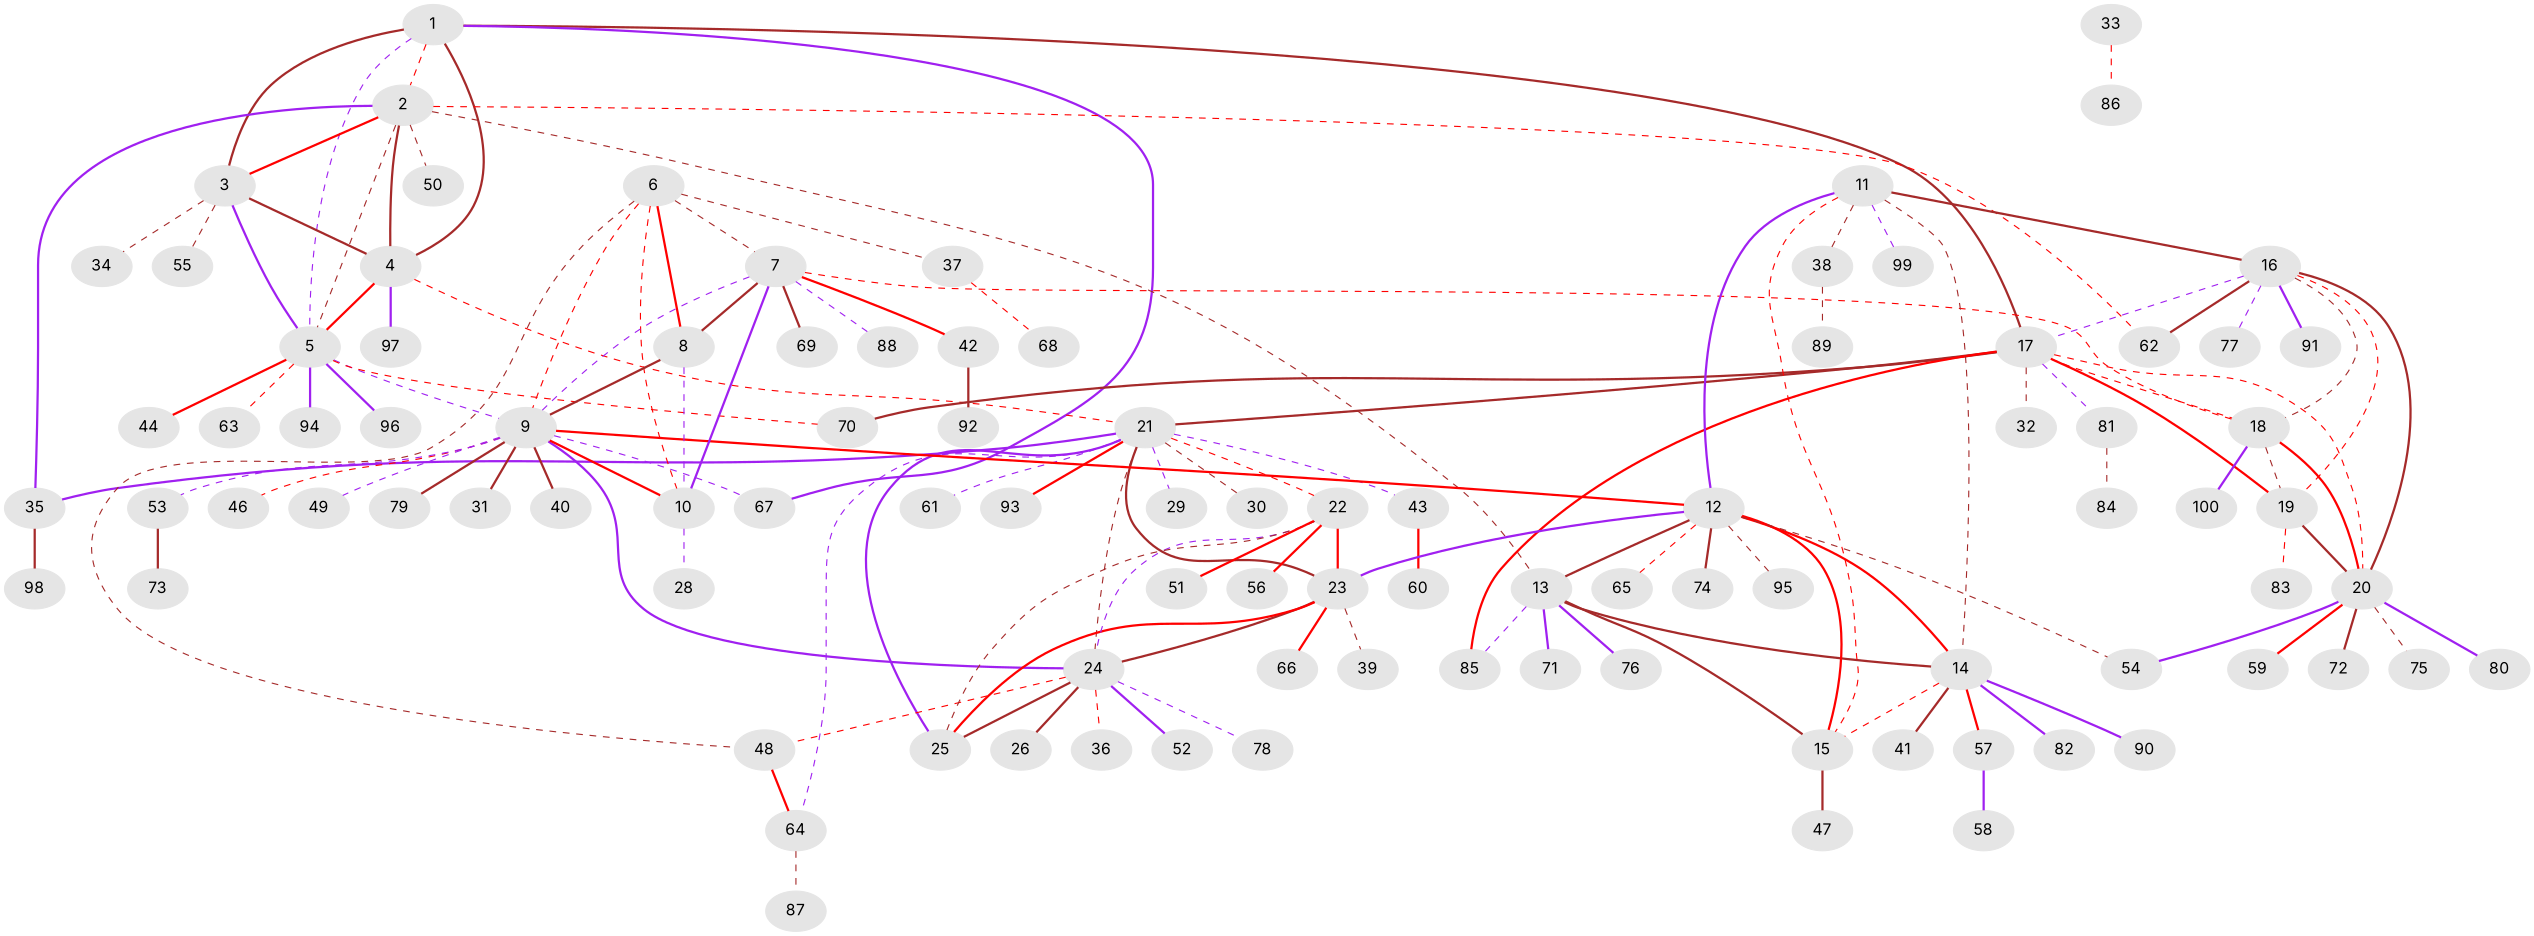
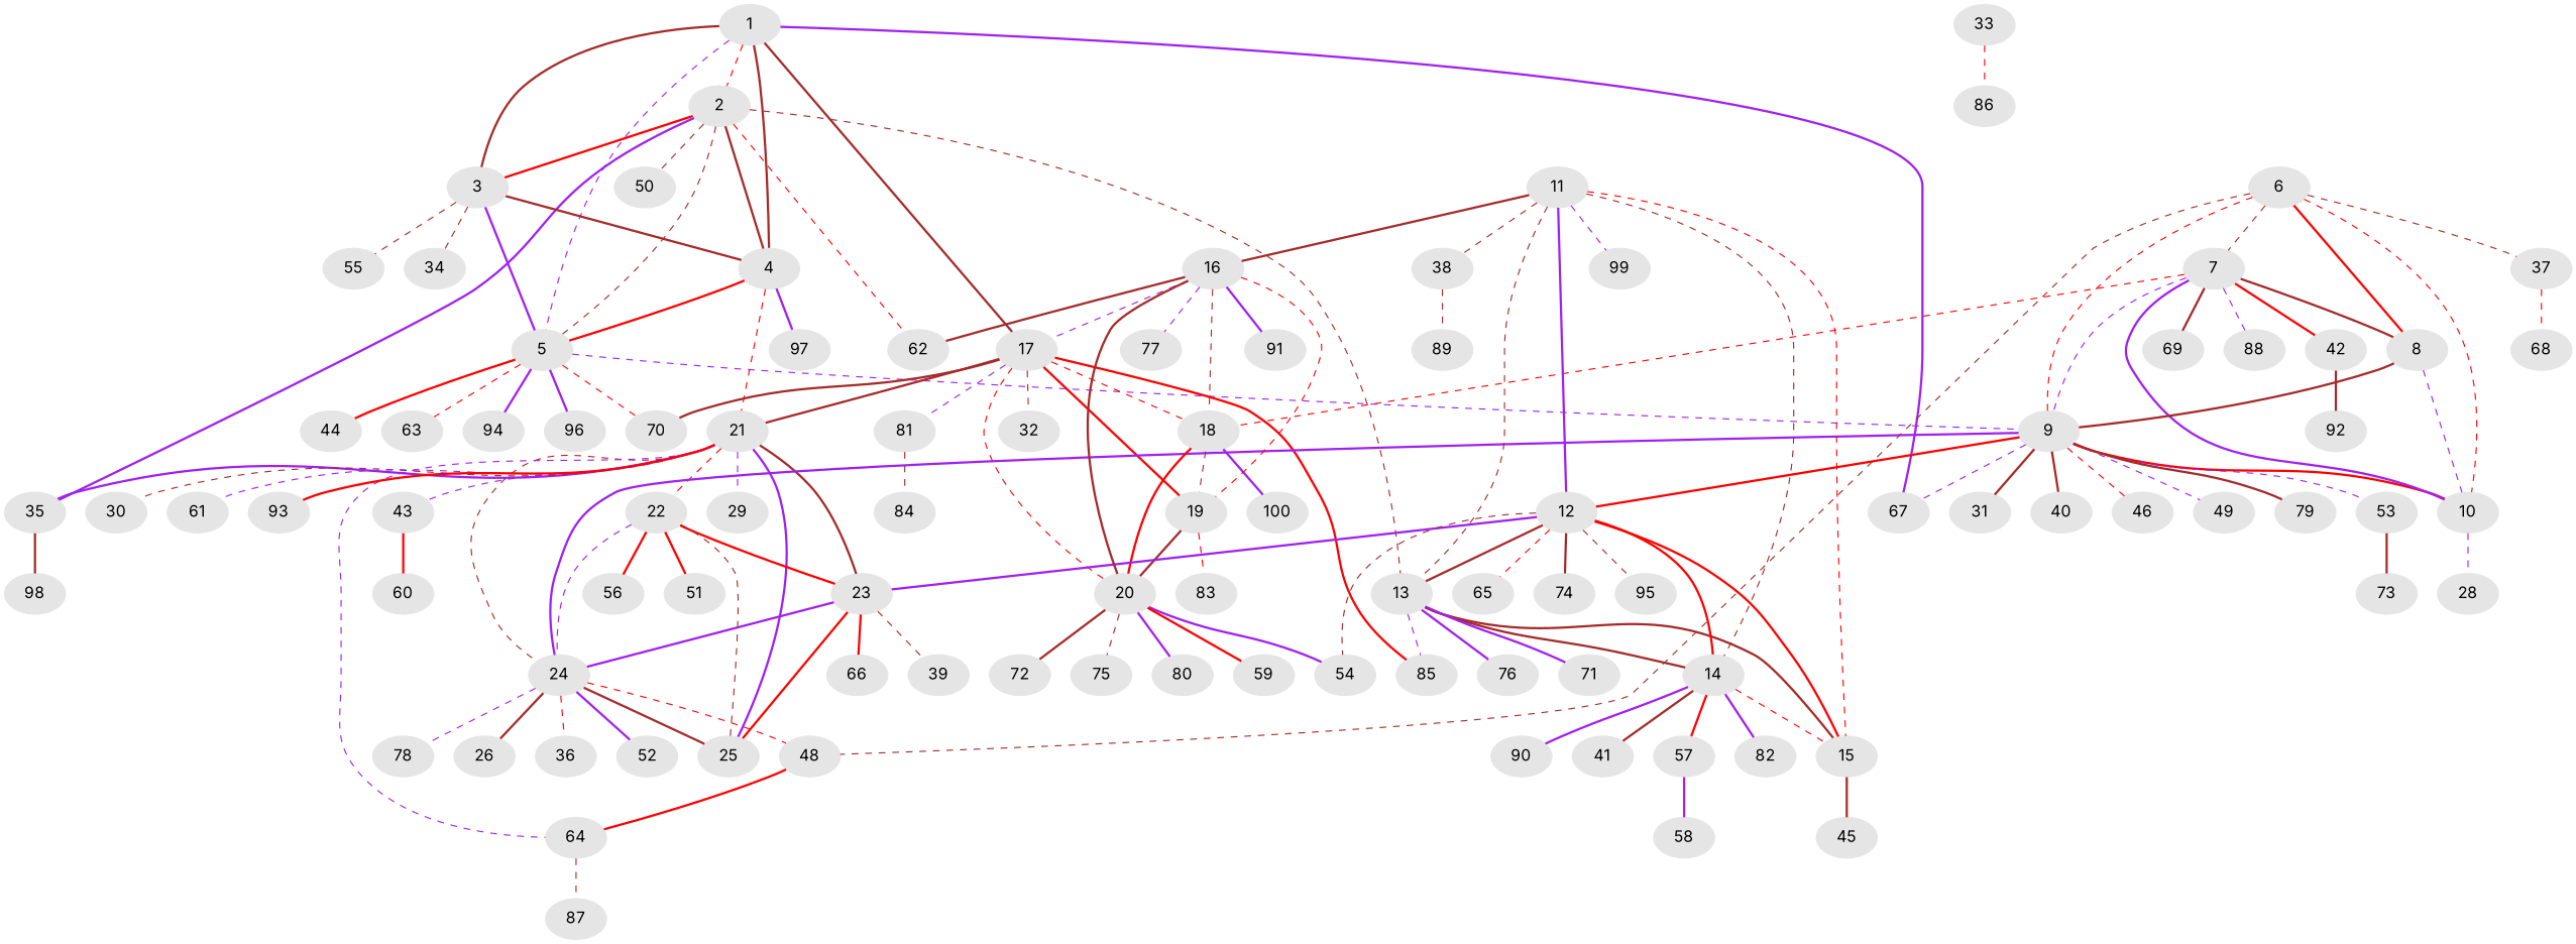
  graph {
    fontname=Inter
    node [color=gray90 fontname=Inter style=filled]
    edge [color=brown fontname=Inter style=bold]
    1
    2
    3
    4
    5
    17
    67
    13
    35
    50
    62
    34
    55
    21
    97
    9
    44
    63
    70
    94
    96
    18
    85
    19
    20
    32
    81
    14
    15
    71
    76
    98
    24
    23
    22
    25
    29
    30
    43
    61
    64
    93
    10
    12
    31
    40
    46
    49
    53
    79
    6
    7
    8
    37
    48
    42
    69
    88
    28
    68
    100
    92
    54
    65
    74
    95
    26
    36
    52
    78
    73
    11
    16
    38
    99
    41
    57
    82
    90
-   47
+   47 [label=45]
    77
    91
    89
    39
    66
    58
    83
    59
    72
    75
    80
    84
    51
    56
    60
    87
    33
    86
    1 -- 2 [color=red style=dashed]
    1 -- 3
    1 -- 4
    1 -- 5 [color=purple style=dashed]
    1 -- 17
    1 -- 67 [color=purple]
    2 -- 3 [color=red]
    2 -- 4
    2 -- 5 [style=dashed]
    2 -- 13 [style=dashed]
    2 -- 35 [color=purple]
    2 -- 50 [style=dashed]
    2 -- 62 [color=red style=dashed]
    3 -- 4
    3 -- 5 [color=purple]
    3 -- 34 [style=dashed]
    3 -- 55 [style=dashed]
    4 -- 5 [color=red]
    4 -- 21 [color=red style=dashed]
    4 -- 97 [color=purple]
    5 -- 9 [color=purple style=dashed]
    5 -- 44 [color=red]
    5 -- 63 [color=red style=dashed]
    5 -- 70 [color=red style=dashed]
    5 -- 94 [color=purple]
    5 -- 96 [color=purple]
    17 -- 21
    17 -- 70
    17 -- 18 [color=red style=dashed]
    17 -- 85 [color=red]
    17 -- 19 [color=red]
    17 -- 20 [color=red style=dashed]
    17 -- 32 [style=dashed]
    17 -- 81 [color=purple style=dashed]
    13 -- 85 [color=purple style=dashed]
    13 -- 14
    13 -- 15
    13 -- 71 [color=purple]
    13 -- 76 [color=purple]
    35 -- 98
    21 -- 35 [color=purple]
    21 -- 24 [style=dashed]
    21 -- 23
    21 -- 22 [color=red style=dashed]
    21 -- 25 [color=purple]
    21 -- 29 [color=purple style=dashed]
    21 -- 30 [style=dashed]
    21 -- 43 [color=purple style=dashed]
    21 -- 61 [color=purple style=dashed]
    21 -- 64 [color=purple style=dashed]
    21 -- 93 [color=red]
    9 -- 67 [color=purple style=dashed]
    9 -- 24 [color=purple]
    9 -- 10 [color=red]
    9 -- 12 [color=red]
    9 -- 31
    9 -- 40
    9 -- 46 [color=red style=dashed]
    9 -- 49 [color=purple style=dashed]
    9 -- 53 [color=purple style=dashed]
    9 -- 79
    18 -- 19 [style=dashed]
    18 -- 20 [color=red]
    18 -- 100 [color=purple]
    19 -- 20
    19 -- 83 [color=red style=dashed]
    20 -- 54 [color=purple]
    20 -- 59 [color=red]
    20 -- 72
    20 -- 75 [style=dashed]
    20 -- 80 [color=purple]
    81 -- 84 [style=dashed]
    14 -- 15 [color=red style=dashed]
    14 -- 41
    14 -- 57 [color=red]
    14 -- 82 [color=purple]
    14 -- 90 [color=purple]
    15 -- 47
    24 -- 25
    24 -- 48 [color=red style=dashed]
    24 -- 26
    24 -- 36 [color=red style=dashed]
    24 -- 52 [color=purple]
    24 -- 78 [color=purple style=dashed]
-   23 -- 24
+   23 -- 24 [color=purple]
    23 -- 25 [color=red]
    23 -- 39 [style=dashed]
    23 -- 66 [color=red]
    22 -- 24 [color=purple style=dashed]
    22 -- 23 [color=red]
    22 -- 25 [style=dashed]
    22 -- 51 [color=red]
    22 -- 56 [color=red]
    43 -- 60 [color=red]
    64 -- 87 [style=dashed]
    10 -- 28 [color=purple style=dashed]
    12 -- 13
    12 -- 14 [color=red]
    12 -- 15 [color=red]
    12 -- 23 [color=purple]
    12 -- 54 [style=dashed]
    12 -- 65 [color=red style=dashed]
    12 -- 74
    12 -- 95 [style=dashed]
    53 -- 73
    6 -- 9 [color=red style=dashed]
    6 -- 10 [color=red style=dashed]
    6 -- 7 [style=dashed]
    6 -- 8 [color=red]
    6 -- 37 [style=dashed]
    6 -- 48 [style=dashed]
    7 -- 9 [color=purple style=dashed]
    7 -- 18 [color=red style=dashed]
    7 -- 10 [color=purple]
    7 -- 8
    7 -- 42 [color=red]
    7 -- 69
    7 -- 88 [color=purple style=dashed]
    8 -- 9
    8 -- 10 [color=purple style=dashed]
    37 -- 68 [color=red style=dashed]
    48 -- 64 [color=red]
    42 -- 92
+   11 -- 13 [style=dashed]
    11 -- 14 [style=dashed]
    11 -- 15 [color=red style=dashed]
    11 -- 12 [color=purple]
    11 -- 16
    11 -- 38 [style=dashed]
    11 -- 99 [color=purple style=dashed]
    16 -- 17 [color=purple style=dashed]
    16 -- 62
    16 -- 18 [style=dashed]
    16 -- 19 [color=red style=dashed]
    16 -- 20
    16 -- 77 [color=purple style=dashed]
    16 -- 91 [color=purple]
    38 -- 89 [style=dashed]
    57 -- 58 [color=purple]
    33 -- 86 [color=red style=dashed]
  }
